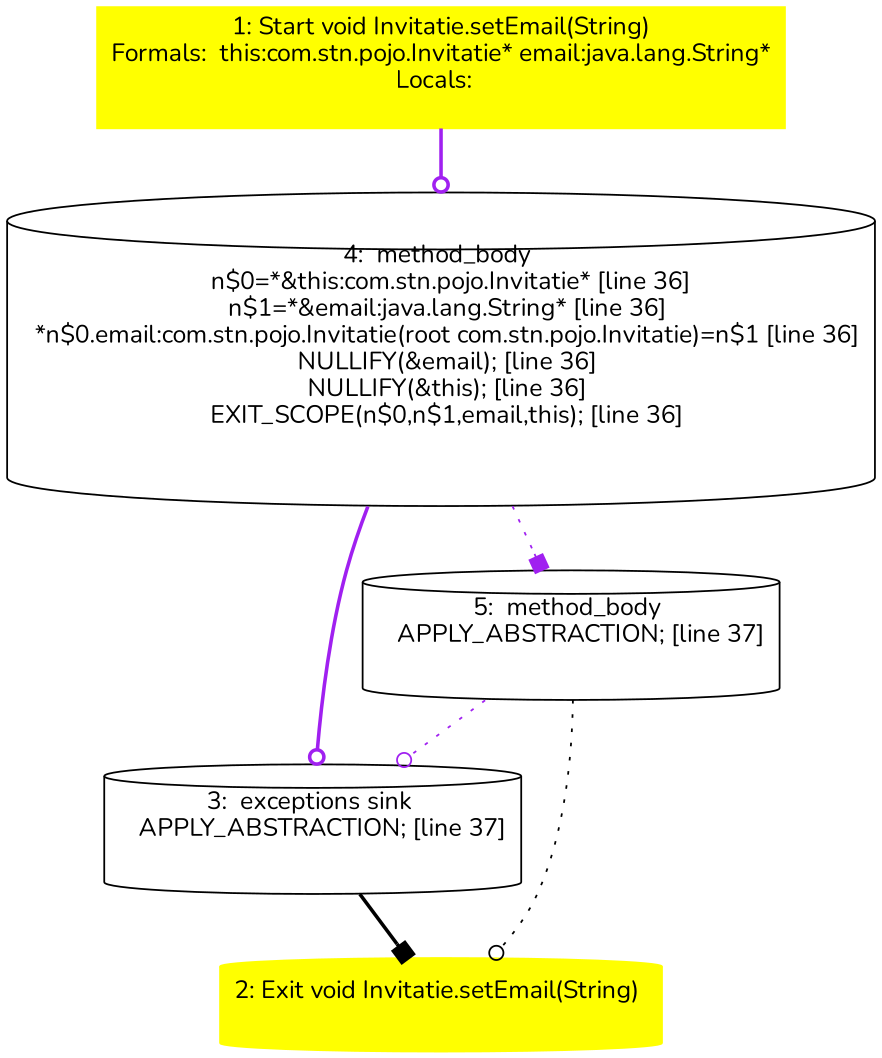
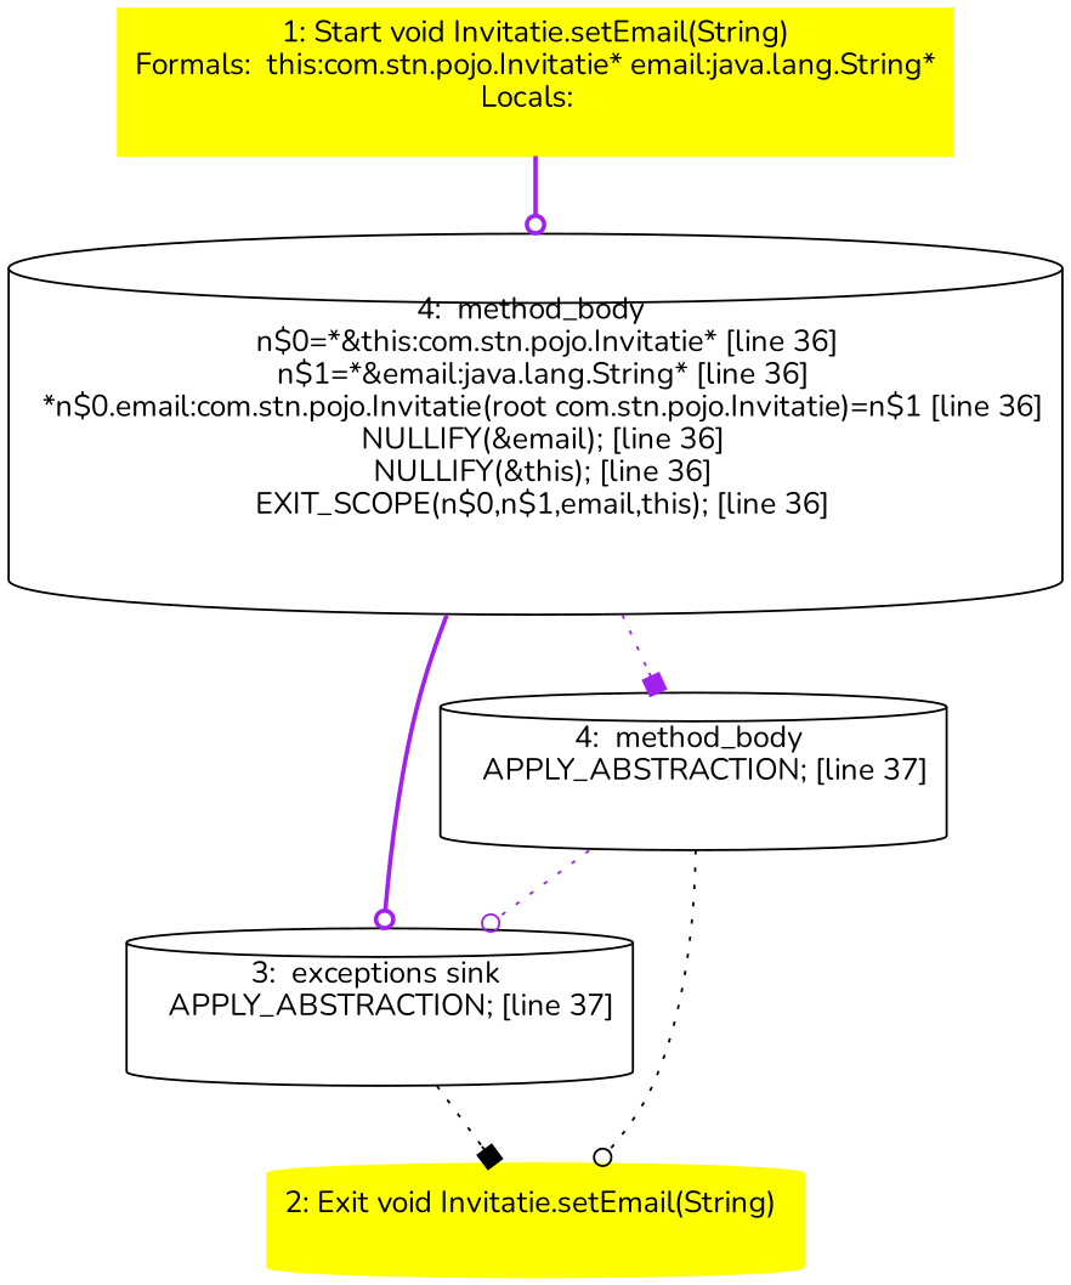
  digraph {
    fontname=Nunito
    node [fontname=Nunito shape=cylinder]
    edge [arrowhead=odot color=purple fontname=Nunito style=bold]
    n1 [color=yellow label="1: Start void Invitatie.setEmail(String)\nFormals:  this:com.stn.pojo.Invitatie* email:java.lang.String*\nLocals:  \n  " shape=box style=filled]
    n2 [label="4:  method_body \n   n$0=*&this:com.stn.pojo.Invitatie* [line 36]\n  n$1=*&email:java.lang.String* [line 36]\n  *n$0.email:com.stn.pojo.Invitatie(root com.stn.pojo.Invitatie)=n$1 [line 36]\n  NULLIFY(&email); [line 36]\n  NULLIFY(&this); [line 36]\n  EXIT_SCOPE(n$0,n$1,email,this); [line 36]\n "]
    n3 [label="3:  exceptions sink \n   APPLY_ABSTRACTION; [line 37]\n "]
-   n4 [label="5:  method_body \n   APPLY_ABSTRACTION; [line 37]\n "]
+   n4 [label="4:  method_body \n   APPLY_ABSTRACTION; [line 37]\n "]
    n5 [color=yellow label="2: Exit void Invitatie.setEmail(String) \n  " style=filled]
    n1 -> n2
    n2 -> n3
    n2 -> n4 [arrowhead=box style=dotted]
-   n3 -> n5 [arrowhead=box color=black]
+   n3 -> n5 [arrowhead=box color=black style=dotted]
    n4 -> n3 [style=dotted]
    n4 -> n5 [color=black style=dotted]
  }
